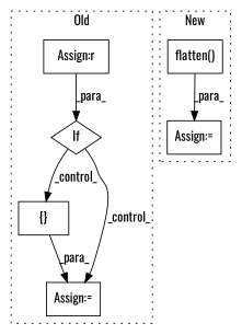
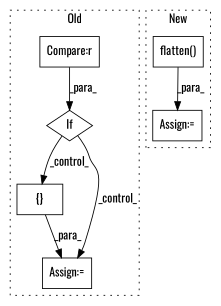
  digraph {
    fontname=Oswald
    node [a=68 fontname=Oswald l=3 shape=box]
    edge [fontname=Oswald]
    n1 [a=59 l="1,0" label="{}" s="14863,15153"]
    n2 [l=4 label="Assign:=" s=14832]
    n3 [a=96 label=If s=14744 shape=diamond]
-   n4 [a=40 l=26 label="Assign:r" s=14784]
+   n4 [a=40 l=26 label="Compare:r" s=14784]
    n5 [a=75 l=154 label="flatten()" s=18681]
    n6 [label="Assign:=" s=18656]
    subgraph cluster_1 {
      label=Old
      style=dotted
      n1
      n2
      n3
      n4
    }
    subgraph cluster_2 {
      label=New
      style=dotted
      n5
      n6
    }
    n1 -> n2 [label=_para_]
    n3 -> n1 [label=_control_]
    n3 -> n2 [label=_control_]
    n4 -> n3 [label=_para_]
    n5 -> n6 [label=_para_]
  }
